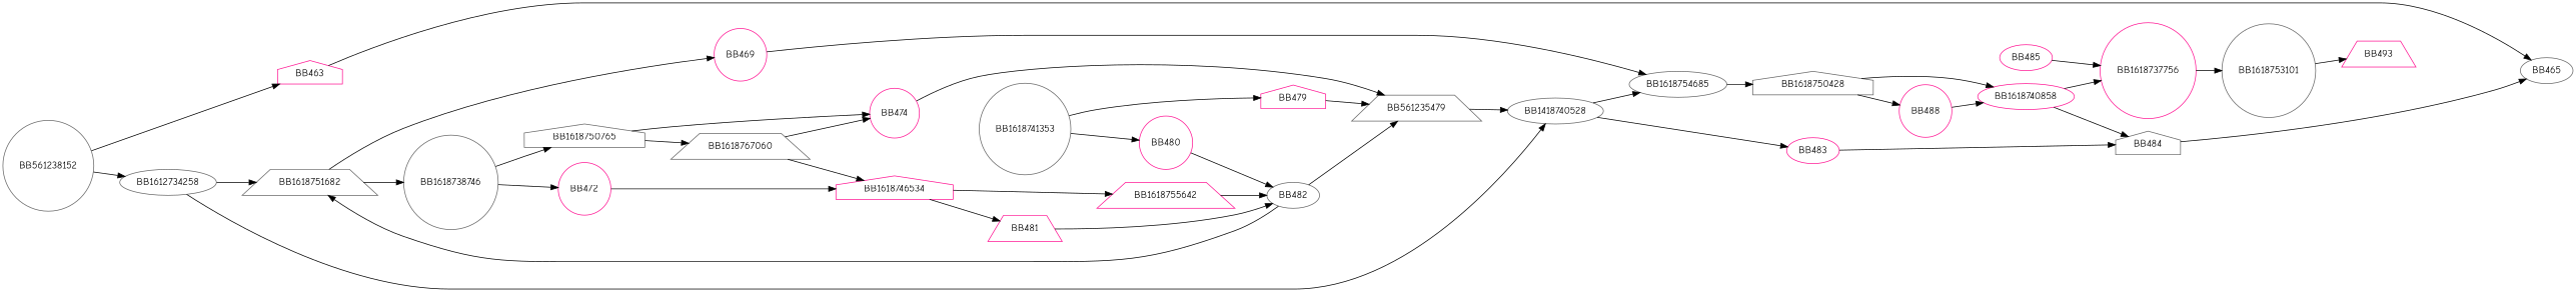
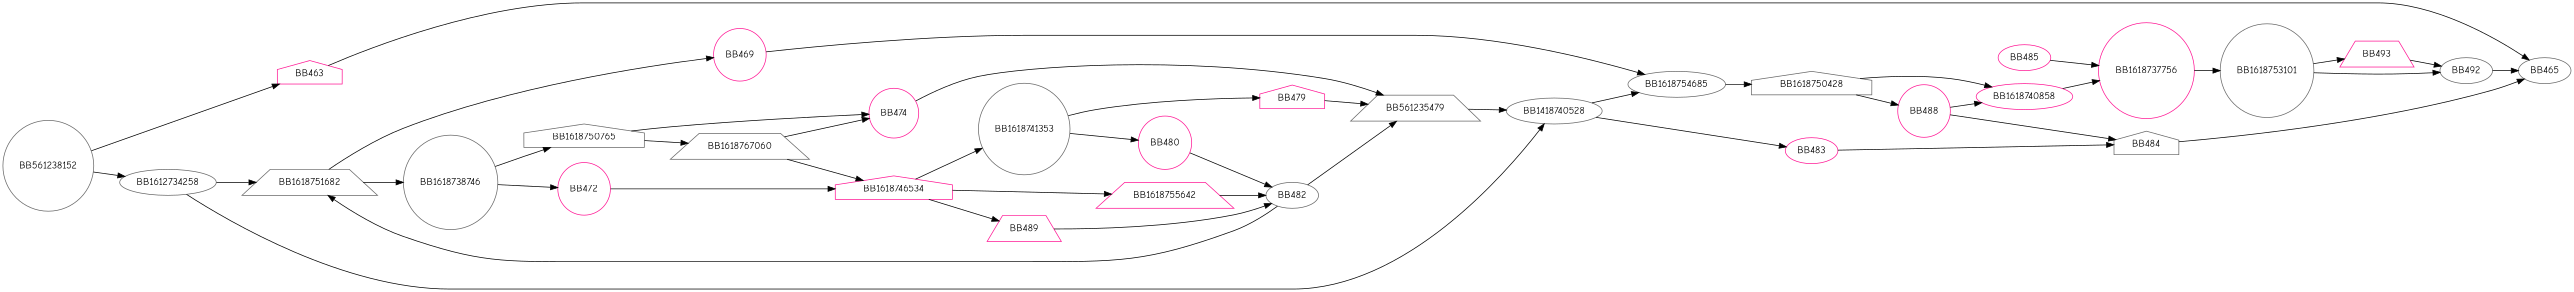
  digraph {
    fontname="Comic Neue"
    rankdir=LR
    node [color=gray40 fontname="Comic Neue" shape=circle]
    edge [fontname="Comic Neue"]
    BB463 [color=deeppink shape=house]
    BB561238152
    n3 [label=BB1612734258 shape=ellipse]
    BB465 [shape=ellipse]
    n5 [label=BB1418740528 shape=ellipse]
    BB1618751682 [shape=trapezium]
    BB1618754685 [shape=ellipse]
    BB483 [color=deeppink shape=ellipse]
    BB1618738746
    BB469 [color=deeppink]
    BB1618750428 [shape=house]
    BB484 [shape=house]
    n13 [label=BB1618750765 shape=house]
    BB472 [color=deeppink]
    BB474 [color=deeppink]
    BB1618767060 [shape=trapezium]
    BB1618746534 [color=deeppink shape=house]
    BB485 [color=deeppink shape=ellipse]
    BB1618737756 [color=deeppink]
    BB488 [color=deeppink]
    BB1618740858 [color=deeppink shape=ellipse]
    BB561235479 [shape=trapezium]
    BB1618741353
    BB1618755642 [color=deeppink shape=trapezium]
-   BB481 [color=deeppink shape=trapezium]
+   BB481 [color=deeppink shape=trapezium label=BB489]
    BB479 [color=deeppink shape=house]
    BB480 [color=deeppink]
    BB482 [shape=ellipse]
    BB1618753101
+   BB492 [shape=ellipse]
    BB493 [color=deeppink shape=trapezium]
    BB463 -> BB465
    BB561238152 -> BB463
    BB561238152 -> n3
    n3 -> n5
    n3 -> BB1618751682
    n5 -> BB1618754685
    n5 -> BB483
    BB1618751682 -> BB1618738746
    BB1618751682 -> BB469
    BB1618754685 -> BB1618750428
    BB483 -> BB484
    BB1618738746 -> n13
    BB1618738746 -> BB472
    BB469 -> BB1618754685
    BB1618750428 -> BB488
    BB1618750428 -> BB1618740858
    BB484 -> BB465
    n13 -> BB474
    n13 -> BB1618767060
    BB472 -> BB1618746534
    BB474 -> BB561235479
    BB1618767060 -> BB474
    BB1618767060 -> BB1618746534
+   BB1618746534 -> BB1618741353
    BB1618746534 -> BB1618755642
    BB1618746534 -> BB481
    BB485 -> BB1618737756
    BB1618737756 -> BB1618753101
    BB488 -> BB1618740858
-   BB1618740858 -> BB484
+   BB488 -> BB484
    BB1618740858 -> BB1618737756
    BB561235479 -> n5
    BB1618741353 -> BB479
    BB1618741353 -> BB480
    BB1618755642 -> BB482
    BB481 -> BB482
    BB479 -> BB561235479
    BB480 -> BB482
    BB482 -> BB1618751682
    BB482 -> BB561235479
+   BB1618753101 -> BB492
    BB1618753101 -> BB493
+   BB492 -> BB465
+   BB493 -> BB492
  }
